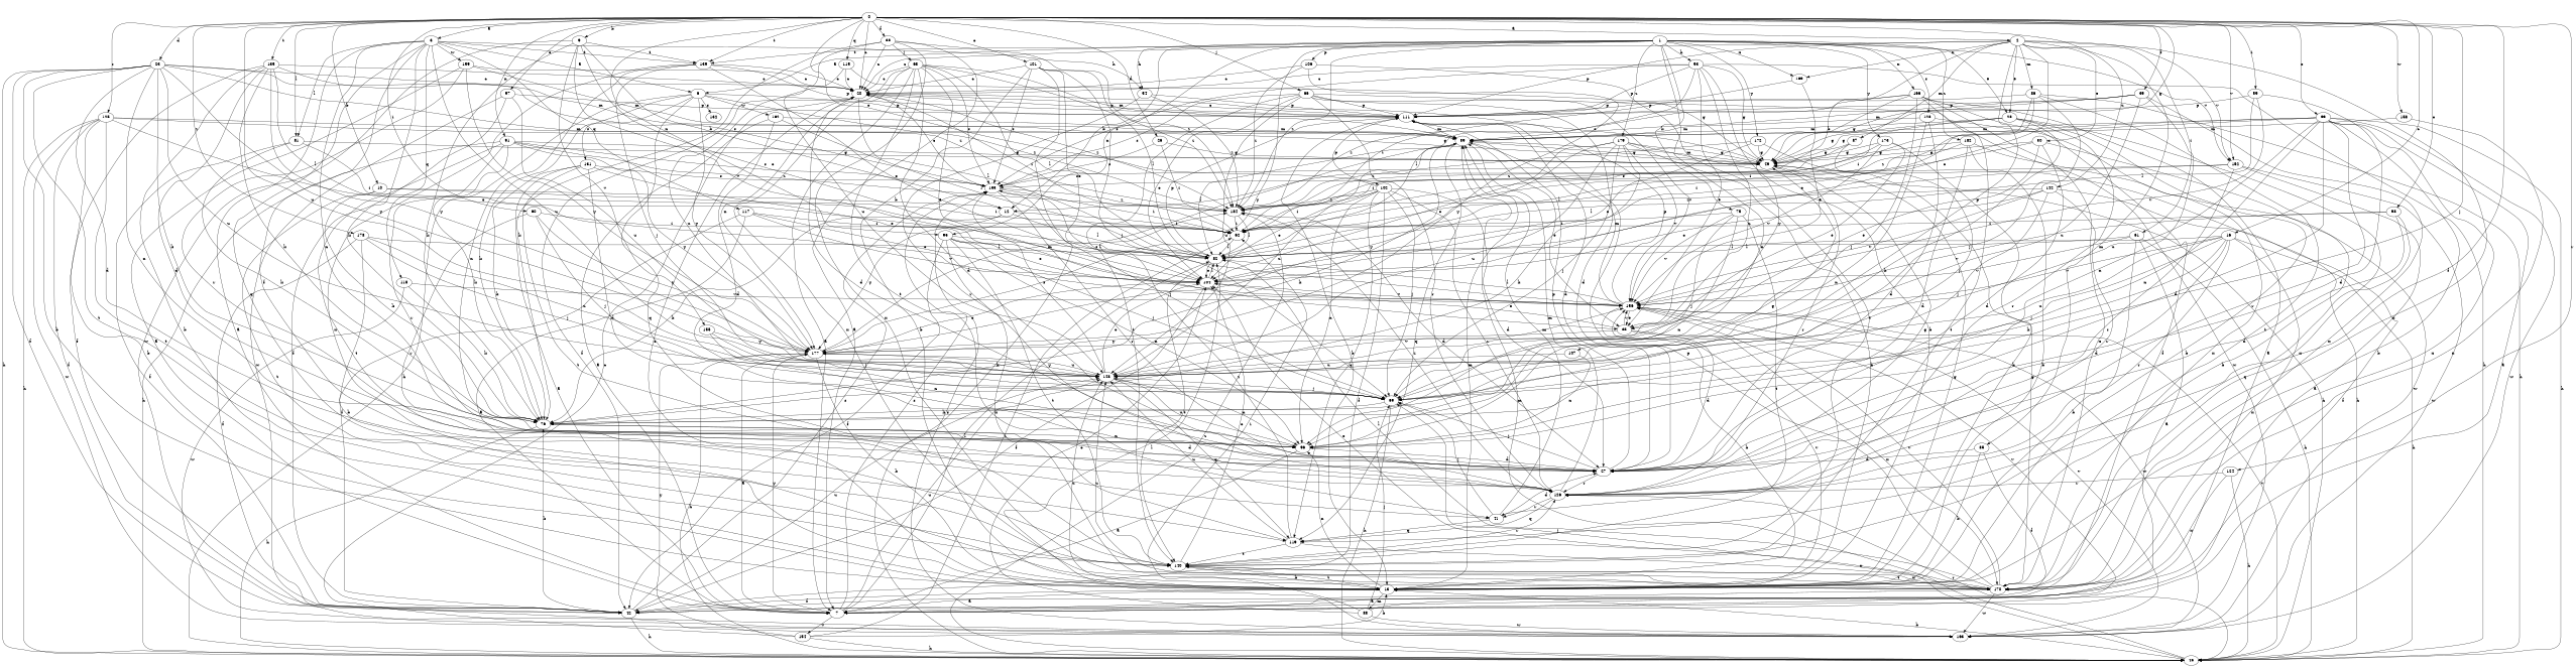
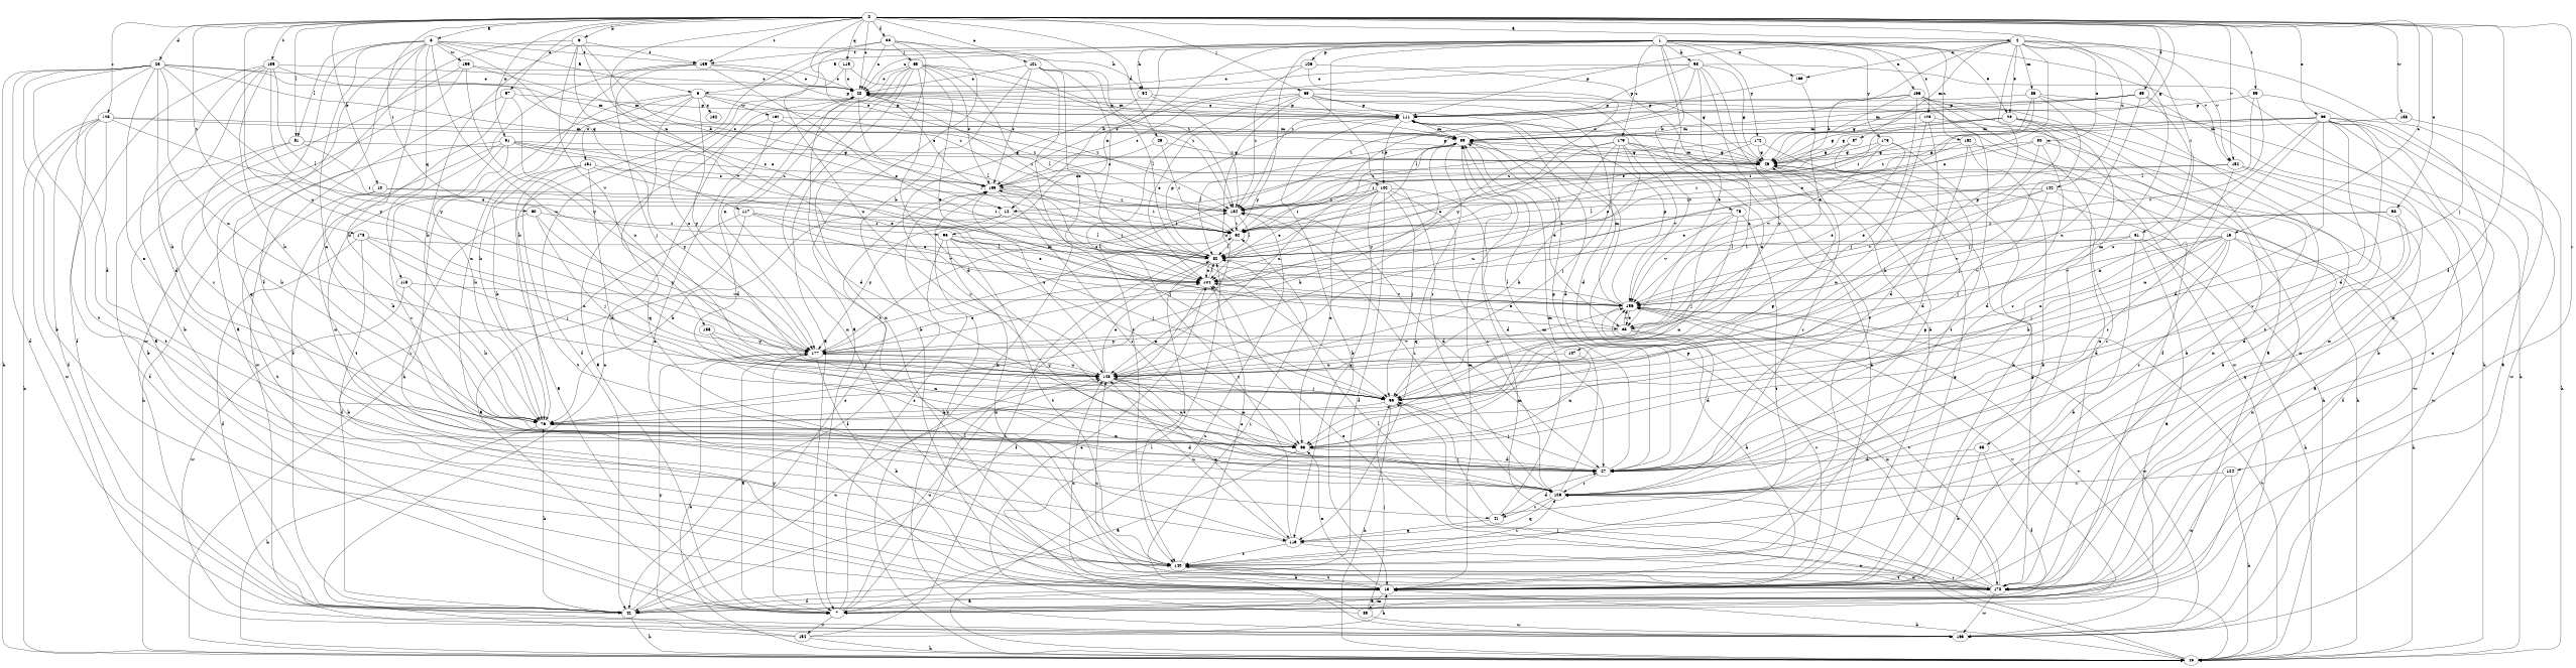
  strict digraph {
    0
    2
    3
    9
    10
    16
    20
    23
    26
    38
    39
    41
    49
    59
    60
    66
    69
    81
    91
    95
    97
    98
    99
    101
    102
    115
    124
    125
    135
    139
    142
    148
    152
    158
    178
    12
    28
    169
    30
    61
    85
    86
    87
    104
    107
    111
    170
    6
    54
    96
    7
    76
    117
    118
    119
    159
    155
    156
    163
    62
    140
    n62 [label=45]
    82
    27
    126
    184
    42
    177
    133
    13
    68
    89
    35
    1
    53
    75
    106
    128
    166
    172
    173
    179
    182
    131
    132
    162
    154
    88
    0 -> 2 [label=a]
    0 -> 3 [label=a]
    0 -> 9 [label=b]
    0 -> 10 [label=b]
    0 -> 16 [label=c]
    0 -> 20 [label=c]
    0 -> 23 [label=d]
    0 -> 26 [label=d]
    0 -> 38 [label=f]
    0 -> 39 [label=f]
    0 -> 41 [label=f]
    0 -> 49 [label=g]
    0 -> 59 [label=i]
    0 -> 60 [label=i]
    0 -> 66 [label=j]
    0 -> 69 [label=j]
    0 -> 81 [label=l]
    0 -> 91 [label=n]
    0 -> 95 [label=n]
    0 -> 97 [label=o]
    0 -> 98 [label=o]
    0 -> 99 [label=o]
    0 -> 101 [label=o]
    0 -> 102 [label=o]
    0 -> 115 [label=q]
    0 -> 124 [label=r]
    0 -> 125 [label=r]
    0 -> 135 [label=t]
    0 -> 139 [label=t]
    0 -> 142 [label=u]
    0 -> 148 [label=u]
    0 -> 152 [label=v]
    0 -> 158 [label=w]
    0 -> 178 [label=z]
    2 -> 139 [label=t]
    2 -> 152 [label=v]
    2 -> 12 [label=b]
    2 -> 28 [label=e]
    2 -> 169 [label=x]
    2 -> 30 [label=e]
    2 -> 61 [label=i]
    2 -> 85 [label=m]
    2 -> 86 [label=m]
    2 -> 87 [label=m]
    2 -> 104 [label=o]
    2 -> 107 [label=p]
    2 -> 111 [label=p]
    2 -> 170 [label=x]
    3 -> 41 [label=f]
    3 -> 81 [label=l]
    3 -> 139 [label=t]
    3 -> 148 [label=u]
    3 -> 6 [label=a]
    3 -> 54 [label=h]
    3 -> 96 [label=n]
    3 -> 7 [label=a]
    3 -> 76 [label=k]
    3 -> 117 [label=q]
    3 -> 118 [label=q]
    3 -> 119 [label=q]
    3 -> 159 [label=w]
    9 -> 139 [label=t]
    9 -> 12 [label=b]
    9 -> 104 [label=o]
    9 -> 76 [label=k]
    9 -> 155 [label=v]
    9 -> 156 [label=v]
    9 -> 163 [label=w]
    10 -> 12 [label=b]
    10 -> 76 [label=k]
    10 -> 62 [label=i]
    10 -> 140 [label=t]
    16 -> 69 [label=j]
    16 -> 148 [label=u]
    16 -> 170 [label=x]
    16 -> 76 [label=k]
    16 -> 156 [label=v]
    16 -> n62 [label=h]
    16 -> 82 [label=l]
    16 -> 27 [label=d]
    16 -> 126 [label=r]
    20 -> 111 [label=p]
    20 -> 62 [label=i]
    20 -> 82 [label=l]
    20 -> 27 [label=d]
    20 -> 184 [label=z]
    20 -> 42 [label=f]
    23 -> 20 [label=c]
    23 -> 148 [label=u]
    23 -> 96 [label=n]
    23 -> 76 [label=k]
    23 -> 140 [label=t]
    23 -> n62 [label=h]
    23 -> 27 [label=d]
    23 -> 184 [label=z]
    23 -> 42 [label=f]
    23 -> 177 [label=y]
    23 -> 133 [label=s]
    23 -> 13 [label=b]
    26 -> 49 [label=g]
    26 -> 62 [label=i]
    26 -> 133 [label=s]
    38 -> 20 [label=c]
    38 -> 148 [label=u]
    38 -> 170 [label=x]
    38 -> 7 [label=a]
    38 -> 76 [label=k]
    38 -> 184 [label=z]
    38 -> 68 [label=j]
    39 -> 49 [label=g]
    39 -> 148 [label=u]
    39 -> 111 [label=p]
    39 -> 170 [label=x]
    39 -> 96 [label=n]
    39 -> 89 [label=m]
    41 -> 69 [label=j]
    41 -> 119 [label=q]
    41 -> 27 [label=d]
    41 -> 89 [label=m]
    49 -> 20 [label=c]
    49 -> 126 [label=r]
    49 -> 133 [label=s]
    49 -> 89 [label=m]
    59 -> 111 [label=p]
    59 -> 156 [label=v]
    59 -> 82 [label=l]
    59 -> 27 [label=d]
    60 -> 69 [label=j]
    60 -> 62 [label=i]
    60 -> 126 [label=r]
    60 -> 177 [label=y]
    66 -> 148 [label=u]
    66 -> 104 [label=o]
    66 -> 111 [label=p]
    66 -> 156 [label=v]
    66 -> 163 [label=w]
    66 -> 140 [label=t]
    66 -> 27 [label=d]
    66 -> 126 [label=r]
    66 -> 133 [label=s]
    69 -> 76 [label=k]
    69 -> n62 [label=h]
    81 -> 49 [label=g]
    81 -> 76 [label=k]
    81 -> 62 [label=i]
    81 -> 42 [label=f]
    91 -> 49 [label=g]
    91 -> 76 [label=k]
    91 -> 140 [label=t]
    91 -> n62 [label=h]
    91 -> 126 [label=r]
    91 -> 184 [label=z]
    91 -> 177 [label=y]
    91 -> 133 [label=s]
    95 -> 69 [label=j]
    95 -> 104 [label=o]
    95 -> 170 [label=x]
    95 -> 96 [label=n]
    95 -> 140 [label=t]
    95 -> 82 [label=l]
    95 -> 42 [label=f]
    97 -> 148 [label=u]
    97 -> 111 [label=p]
    97 -> 163 [label=w]
    97 -> 42 [label=f]
    98 -> 119 [label=q]
    98 -> 156 [label=v]
    98 -> 62 [label=i]
    98 -> 27 [label=d]
    99 -> 49 [label=g]
    99 -> 148 [label=u]
    99 -> 170 [label=x]
    99 -> 96 [label=n]
    99 -> 7 [label=a]
    99 -> 163 [label=w]
    99 -> n62 [label=h]
    99 -> 27 [label=d]
    99 -> 126 [label=r]
    99 -> 184 [label=z]
    99 -> 13 [label=b]
    99 -> 89 [label=m]
    101 -> 20 [label=c]
    101 -> 69 [label=j]
    101 -> 104 [label=o]
    101 -> n62 [label=h]
    101 -> 82 [label=l]
    101 -> 133 [label=s]
    101 -> 13 [label=b]
    102 -> 69 [label=j]
    102 -> 104 [label=o]
-   102 -> 111 [label=p]
+   111 -> 102 [label=p]
    102 -> 96 [label=n]
    102 -> 119 [label=q]
    102 -> 62 [label=i]
    102 -> 27 [label=d]
    102 -> 126 [label=r]
    102 -> 184 [label=z]
    102 -> 42 [label=f]
    115 -> 20 [label=c]
    115 -> 49 [label=g]
    115 -> 148 [label=u]
    124 -> 170 [label=x]
    124 -> n62 [label=h]
    124 -> 126 [label=r]
    125 -> 49 [label=g]
    125 -> 104 [label=o]
    125 -> 163 [label=w]
    125 -> 140 [label=t]
    125 -> n62 [label=h]
    125 -> 42 [label=f]
    125 -> 13 [label=b]
    125 -> 89 [label=m]
    135 -> 20 [label=c]
    135 -> 76 [label=k]
    135 -> 82 [label=l]
    135 -> 27 [label=d]
    135 -> 42 [label=f]
    135 -> 177 [label=y]
    135 -> 13 [label=b]
    135 -> 89 [label=m]
    139 -> 20 [label=c]
    139 -> 69 [label=j]
    139 -> 104 [label=o]
    139 -> 111 [label=p]
    139 -> 170 [label=x]
    139 -> 96 [label=n]
    142 -> 69 [label=j]
    142 -> 104 [label=o]
    142 -> 156 [label=v]
    142 -> 126 [label=r]
    142 -> 184 [label=z]
    142 -> 42 [label=f]
    148 -> 69 [label=j]
    148 -> 104 [label=o]
    148 -> 96 [label=n]
    148 -> 119 [label=q]
    148 -> 156 [label=v]
    148 -> 177 [label=y]
    148 -> 133 [label=s]
    152 -> 7 [label=a]
    152 -> 163 [label=w]
    152 -> 82 [label=l]
    152 -> 126 [label=r]
    152 -> 133 [label=s]
    158 -> 170 [label=x]
    158 -> 89 [label=m]
    178 -> 69 [label=j]
    178 -> 148 [label=u]
    178 -> 82 [label=l]
    178 -> 42 [label=f]
    178 -> 13 [label=b]
    12 -> 76 [label=k]
    12 -> 62 [label=i]
    12 -> 82 [label=l]
    12 -> 177 [label=y]
    28 -> 49 [label=g]
    28 -> 170 [label=x]
    28 -> 76 [label=k]
    28 -> 62 [label=i]
    28 -> 126 [label=r]
    28 -> 13 [label=b]
    28 -> 89 [label=m]
    169 -> 62 [label=i]
    169 -> 35 [label=e]
    30 -> 49 [label=g]
    30 -> 62 [label=i]
    30 -> 27 [label=d]
    30 -> 13 [label=b]
    30 -> 35 [label=e]
    61 -> 7 [label=a]
    61 -> 156 [label=v]
    61 -> n62 [label=h]
    61 -> 82 [label=l]
    61 -> 13 [label=b]
    85 -> 27 [label=d]
    85 -> 42 [label=f]
    85 -> 13 [label=b]
    86 -> 69 [label=j]
    86 -> 104 [label=o]
    86 -> 111 [label=p]
    86 -> 62 [label=i]
    86 -> 140 [label=t]
    86 -> n62 [label=h]
    87 -> 49 [label=g]
    87 -> 69 [label=j]
    87 -> 184 [label=z]
    104 -> 156 [label=v]
    104 -> 82 [label=l]
    104 -> 42 [label=f]
    107 -> 148 [label=u]
    107 -> 96 [label=n]
    111 -> 20 [label=c]
    111 -> 27 [label=d]
    111 -> 13 [label=b]
    111 -> 89 [label=m]
    170 -> 49 [label=g]
    170 -> 148 [label=u]
    170 -> 104 [label=o]
    170 -> 111 [label=p]
    170 -> 7 [label=a]
    170 -> 156 [label=v]
    170 -> 163 [label=w]
    170 -> 140 [label=t]
    170 -> 82 [label=l]
    6 -> 111 [label=p]
    6 -> 76 [label=k]
    6 -> 119 [label=q]
    6 -> n62 [label=h]
    6 -> 184 [label=z]
    6 -> 177 [label=y]
    6 -> 131 [label=s]
    6 -> 132 [label=s]
    6 -> 162 [label=w]
    54 -> 111 [label=p]
    54 -> 126 [label=r]
    54 -> 184 [label=z]
    96 -> 49 [label=g]
    96 -> 148 [label=u]
    96 -> 7 [label=a]
    96 -> 27 [label=d]
    7 -> 148 [label=u]
    7 -> 82 [label=l]
    7 -> 177 [label=y]
    7 -> 133 [label=s]
    7 -> 154 [label=v]
    76 -> 96 [label=n]
    76 -> n62 [label=h]
    76 -> 27 [label=d]
    117 -> 104 [label=o]
    117 -> 7 [label=a]
    117 -> 156 [label=v]
    117 -> 62 [label=i]
    117 -> 42 [label=f]
    118 -> 76 [label=k]
    118 -> 156 [label=v]
    118 -> 163 [label=w]
    119 -> 148 [label=u]
    119 -> 170 [label=x]
    119 -> 140 [label=t]
    119 -> 184 [label=z]
    159 -> 20 [label=c]
    159 -> 7 [label=a]
    159 -> 126 [label=r]
    159 -> 177 [label=y]
    159 -> 89 [label=m]
    155 -> 69 [label=j]
    155 -> 96 [label=n]
    155 -> 177 [label=y]
    156 -> 111 [label=p]
    156 -> 163 [label=w]
    156 -> 82 [label=l]
    156 -> 133 [label=s]
    156 -> 13 [label=b]
    156 -> 89 [label=m]
    156 -> 35 [label=e]
    163 -> 156 [label=v]
    163 -> 82 [label=l]
    163 -> 133 [label=s]
    62 -> 82 [label=l]
    140 -> 104 [label=o]
    140 -> 170 [label=x]
    140 -> 126 [label=r]
    140 -> 13 [label=b]
    n62 -> 69 [label=j]
    n62 -> 156 [label=v]
    n62 -> 126 [label=r]
    n62 -> 184 [label=z]
    n62 -> 13 [label=b]
    n62 -> 89 [label=m]
    82 -> 104 [label=o]
    82 -> 111 [label=p]
    82 -> 140 [label=t]
    27 -> 69 [label=j]
    27 -> 111 [label=p]
    27 -> 126 [label=r]
    126 -> 41 [label=r]
    126 -> 49 [label=g]
    126 -> 119 [label=q]
    126 -> 184 [label=z]
    126 -> 89 [label=m]
    184 -> 62 [label=i]
    184 -> 82 [label=l]
    184 -> 27 [label=d]
    42 -> 148 [label=u]
    42 -> 76 [label=k]
    42 -> n62 [label=h]
    42 -> 133 [label=s]
    177 -> 148 [label=u]
    177 -> 104 [label=o]
    177 -> 7 [label=a]
    177 -> n62 [label=h]
    177 -> 13 [label=b]
    177 -> 89 [label=m]
    133 -> 20 [label=c]
    133 -> 69 [label=j]
    133 -> 62 [label=i]
    133 -> 126 [label=r]
    133 -> 184 [label=z]
    13 -> 20 [label=c]
    13 -> 49 [label=g]
    13 -> 148 [label=u]
    13 -> 96 [label=n]
    13 -> 7 [label=a]
    13 -> 156 [label=v]
    13 -> 140 [label=t]
    13 -> 42 [label=f]
    13 -> 89 [label=m]
    13 -> 88 [label=m]
    68 -> 20 [label=c]
    68 -> 170 [label=x]
    68 -> 7 [label=a]
-   68 -> 41 [label=t]
+   68 -> 140 [label=t]
    68 -> 82 [label=l]
    68 -> 27 [label=d]
    68 -> 184 [label=z]
    68 -> 177 [label=n]
    68 -> 133 [label=s]
    68 -> 89 [label=m]
    68 -> 35 [label=e]
    89 -> 49 [label=g]
    89 -> 148 [label=u]
    89 -> 76 [label=k]
    89 -> 119 [label=q]
    89 -> 82 [label=l]
    89 -> 35 [label=e]
    35 -> 104 [label=o]
    35 -> 170 [label=x]
    35 -> 156 [label=v]
    35 -> 27 [label=d]
    35 -> 177 [label=y]
    1 -> 20 [label=c]
    1 -> 95 [label=n]
    1 -> 152 [label=v]
    1 -> 12 [label=b]
    1 -> 28 [label=e]
    1 -> 169 [label=x]
    1 -> 6 [label=a]
    1 -> 54 [label=h]
    1 -> 96 [label=n]
    1 -> 184 [label=z]
    1 -> 177 [label=y]
    1 -> 53 [label=h]
    1 -> 75 [label=k]
    1 -> 106 [label=p]
    1 -> 128 [label=s]
    1 -> 166 [label=x]
    1 -> 172 [label=y]
    1 -> 173 [label=y]
    1 -> 179 [label=z]
    1 -> 182 [label=z]
    53 -> 20 [label=c]
    53 -> 49 [label=g]
    53 -> 148 [label=u]
    53 -> 111 [label=p]
    53 -> n62 [label=h]
    53 -> 82 [label=l]
    53 -> 133 [label=s]
    53 -> 13 [label=b]
    53 -> 35 [label=e]
    75 -> 69 [label=j]
    75 -> 96 [label=n]
    75 -> 156 [label=v]
    75 -> 62 [label=i]
    75 -> 140 [label=t]
    106 -> 20 [label=c]
    106 -> 140 [label=t]
    106 -> 184 [label=z]
    106 -> 177 [label=y]
    128 -> 170 [label=x]
    128 -> 96 [label=n]
    128 -> 27 [label=d]
    128 -> 89 [label=m]
    166 -> 69 [label=j]
    166 -> 111 [label=p]
    166 -> 170 [label=x]
    166 -> 7 [label=a]
    166 -> 140 [label=t]
    166 -> 184 [label=z]
    166 -> 42 [label=f]
    166 -> 177 [label=y]
    172 -> 49 [label=g]
    172 -> 104 [label=o]
    172 -> n62 [label=h]
    172 -> 184 [label=z]
    173 -> 49 [label=g]
    173 -> 156 [label=v]
    173 -> 62 [label=i]
    173 -> 13 [label=b]
    173 -> 35 [label=e]
    179 -> 49 [label=g]
    179 -> 69 [label=j]
    179 -> 148 [label=u]
    179 -> 104 [label=o]
    179 -> 76 [label=k]
    179 -> 156 [label=v]
    179 -> n62 [label=h]
    179 -> 177 [label=y]
    179 -> 13 [label=b]
    182 -> 49 [label=g]
    182 -> 163 [label=w]
    182 -> 82 [label=l]
    182 -> 27 [label=d]
    182 -> 13 [label=b]
    131 -> 104 [label=o]
    131 -> 7 [label=a]
    131 -> 76 [label=k]
    131 -> 140 [label=t]
    131 -> 27 [label=d]
    131 -> 133 [label=s]
    162 -> 7 [label=a]
    162 -> 82 [label=l]
    162 -> 27 [label=d]
    162 -> 89 [label=m]
    154 -> 20 [label=c]
    154 -> 62 [label=i]
    154 -> n62 [label=h]
    154 -> 177 [label=y]
    154 -> 13 [label=b]
    88 -> 69 [label=j]
    88 -> 104 [label=o]
    88 -> 156 [label=v]
    88 -> 163 [label=w]
    88 -> 62 [label=i]
  }
